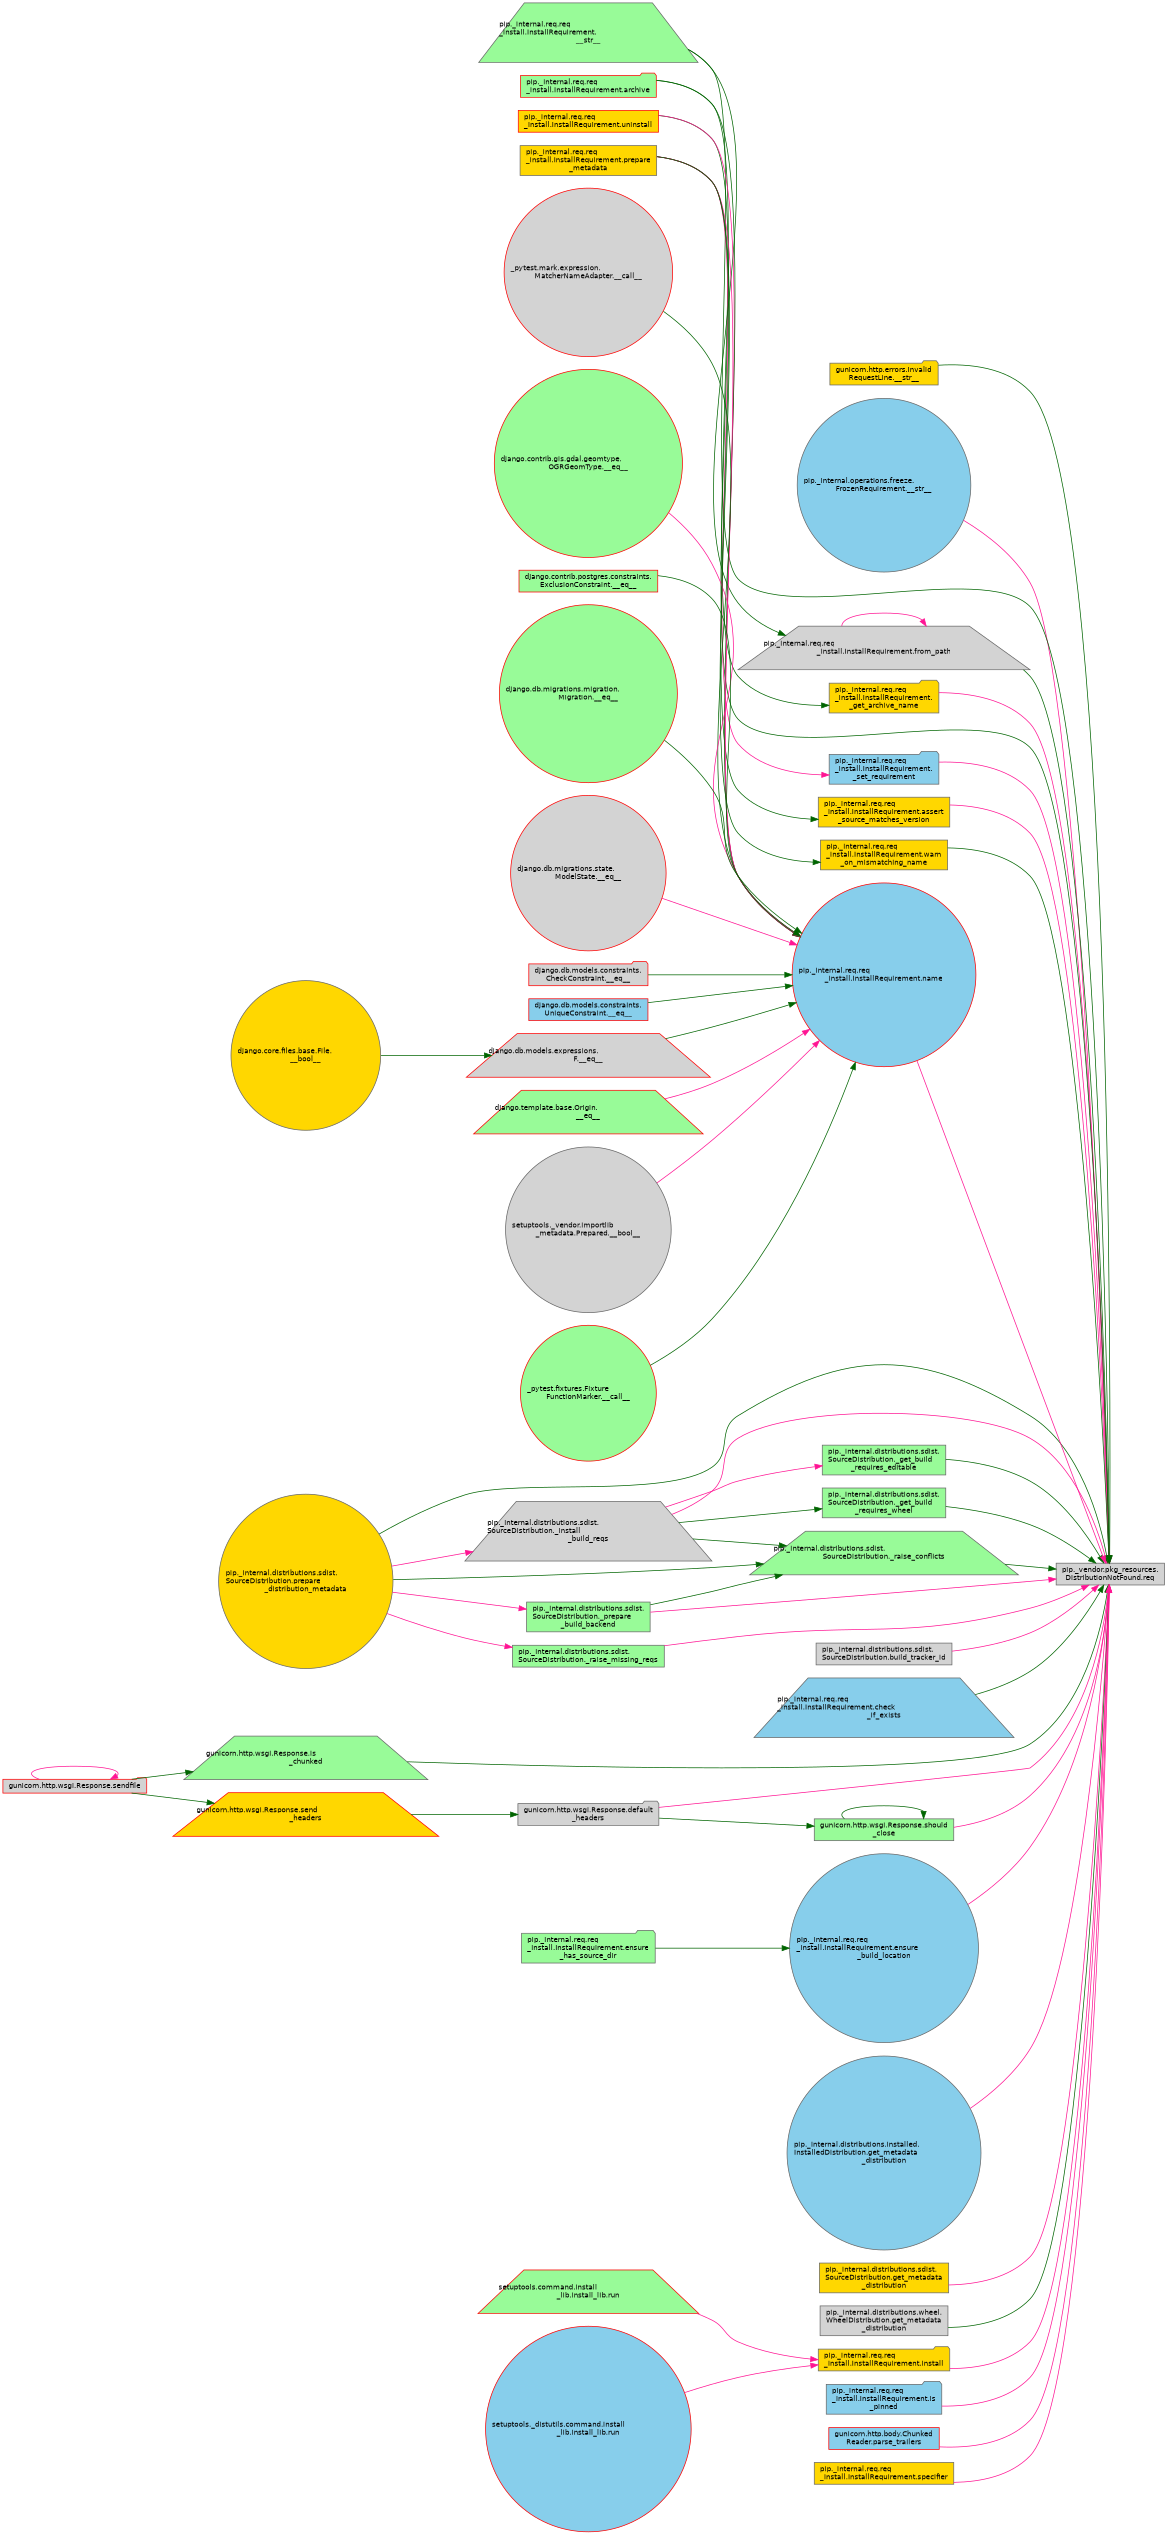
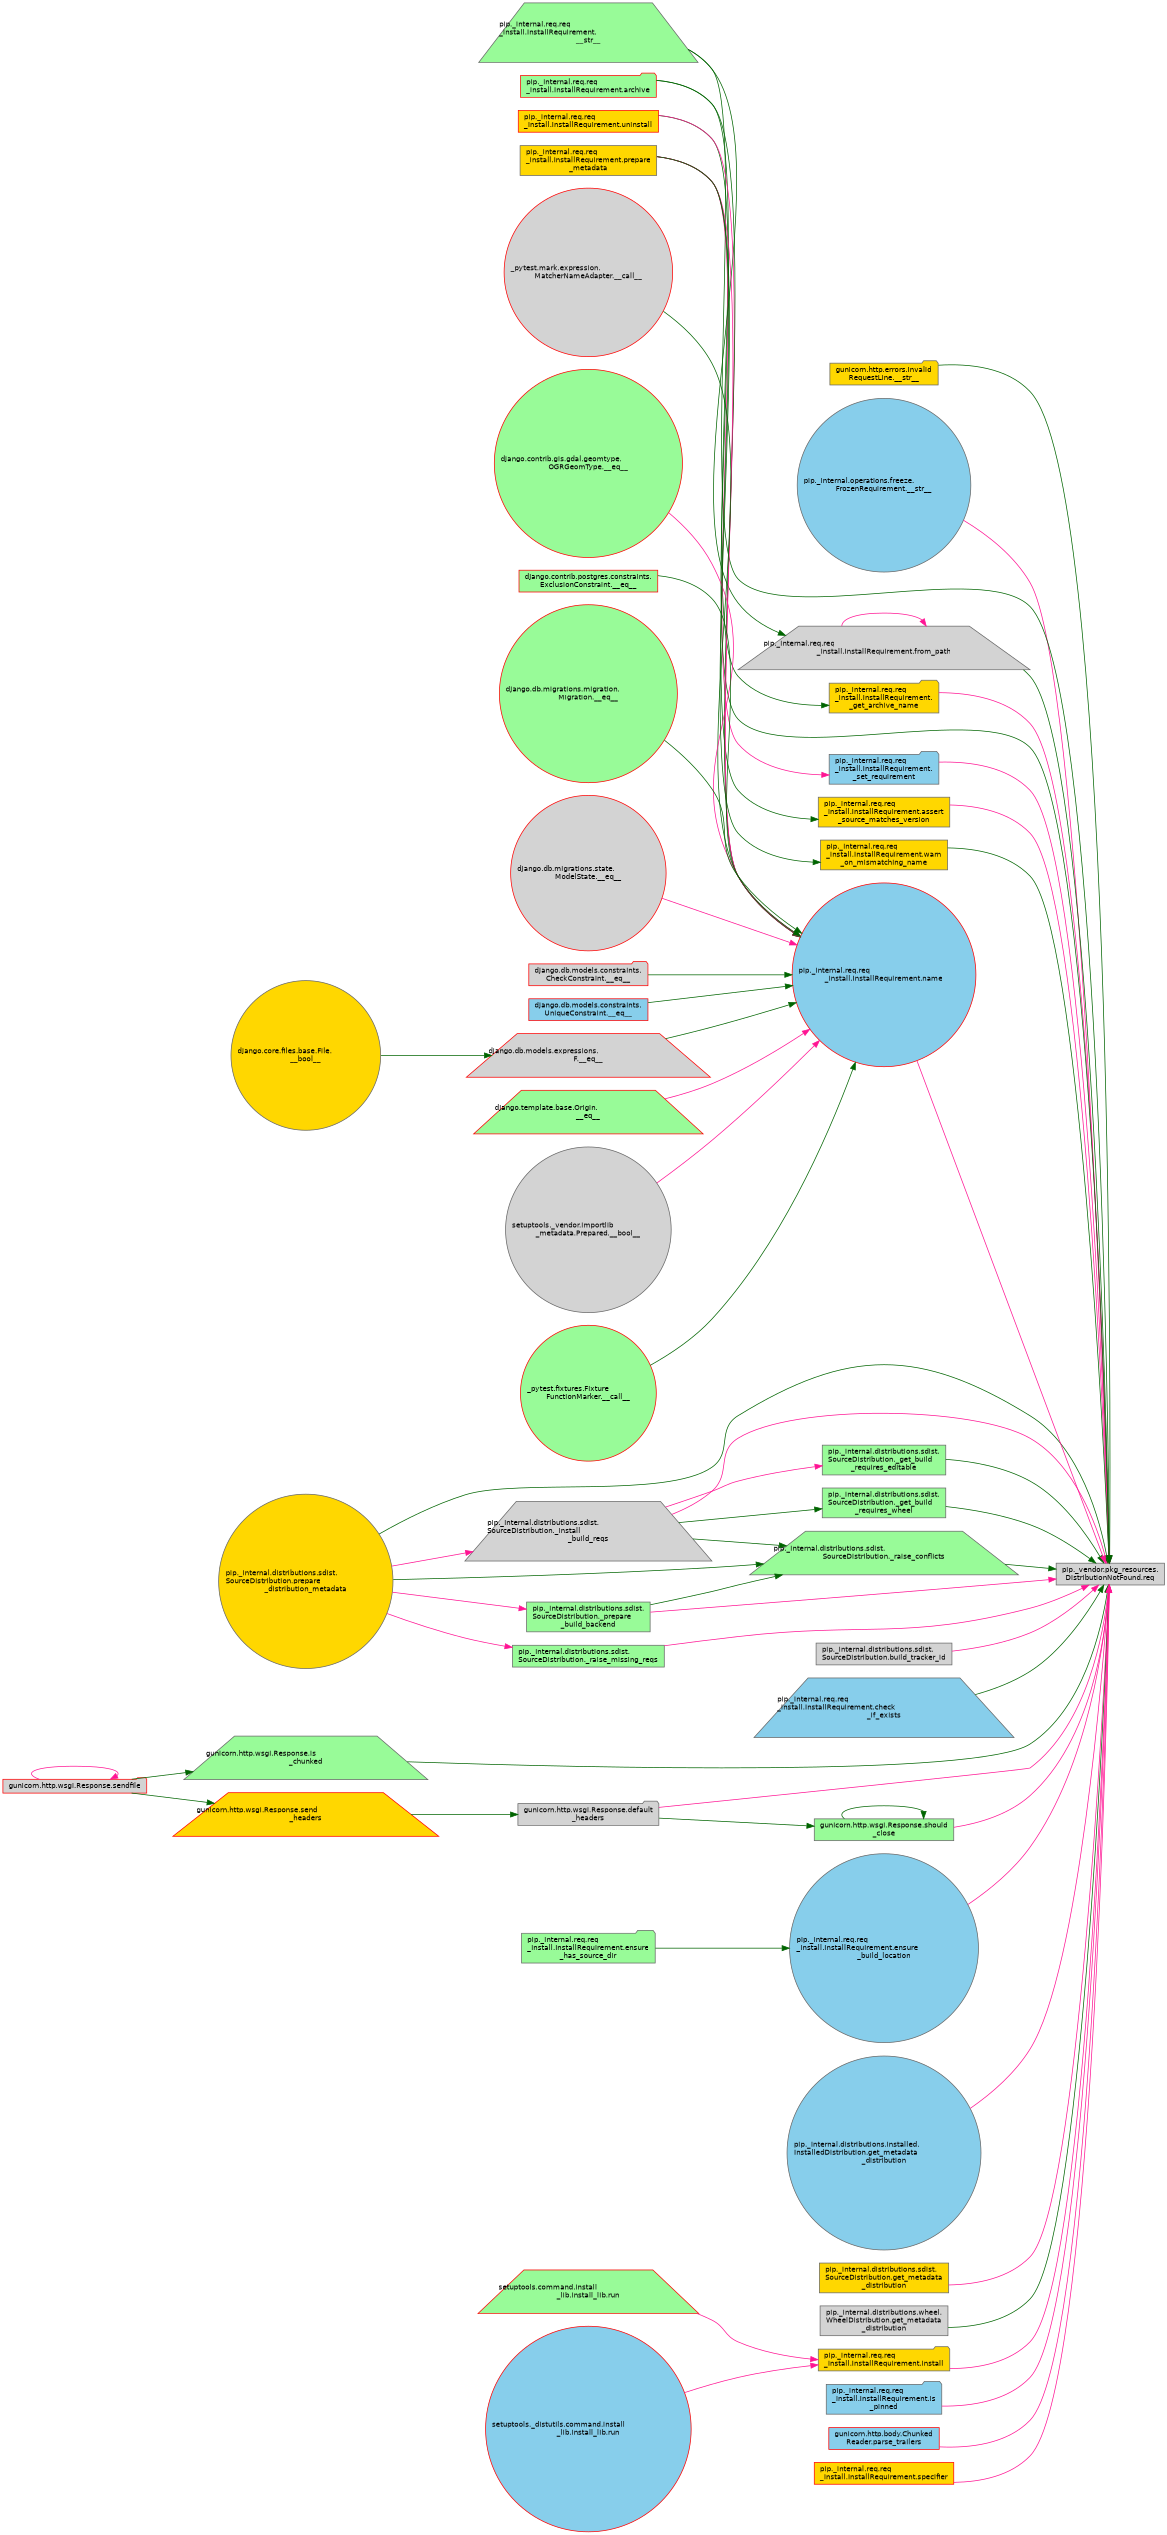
  digraph {
    rankdir=RL
    node [color=grey40 fillcolor=palegreen fontname=Helvetica fontsize=10 shape=box style=filled]
    edge [color=darkgreen dir=back fontname=Helvetica fontsize=10 labelfontname=Helvetica labelfontsize=10 style=solid]
    n1 [color=gray40 fillcolor=lightgrey fontcolor=black height=0.2 label="pip._vendor.pkg_resources.\lDistributionNotFound.req" width=0.4]
    n2 [fillcolor=gold height=0.2 label="gunicorn.http.errors.Invalid\lRequestLine.__str__" shape=folder width=0.4]
    n3 [fillcolor=skyblue height=0.2 label="pip._internal.operations.freeze.\lFrozenRequirement.__str__" shape=circle width=0.4]
    n4 [height=0.2 label="pip._internal.req.req\l_install.InstallRequirement.\l__str__" shape=trapezium width=0.4]
    n5 [fillcolor=gold height=0.2 label="pip._internal.req.req\l_install.InstallRequirement.\l_get_archive_name" shape=folder width=0.4]
    n6 [height=0.2 label="pip._internal.distributions.sdist.\lSourceDistribution._get_build\l_requires_editable" width=0.4]
    n7 [fillcolor=lightgrey height=0.2 label="pip._internal.distributions.sdist.\lSourceDistribution._install\l_build_reqs" shape=trapezium width=0.4]
    n8 [fillcolor=gold height=0.2 label="pip._internal.distributions.sdist.\lSourceDistribution.prepare\l_distribution_metadata" shape=circle width=0.4]
    n9 [height=0.2 label="pip._internal.distributions.sdist.\lSourceDistribution._get_build\l_requires_wheel" width=0.4]
    n10 [height=0.2 label="pip._internal.distributions.sdist.\lSourceDistribution._prepare\l_build_backend" width=0.4]
    n11 [height=0.2 label="pip._internal.distributions.sdist.\lSourceDistribution._raise_conflicts" shape=trapezium width=0.4]
    n12 [height=0.2 label="pip._internal.distributions.sdist.\lSourceDistribution._raise_missing_reqs" width=0.4]
    n13 [fillcolor=skyblue height=0.2 label="pip._internal.req.req\l_install.InstallRequirement.\l_set_requirement" shape=folder width=0.4]
    n14 [fillcolor=gold height=0.2 label="pip._internal.req.req\l_install.InstallRequirement.assert\l_source_matches_version" width=0.4]
    n15 [fillcolor=lightgrey height=0.2 label="pip._internal.distributions.sdist.\lSourceDistribution.build_tracker_id" width=0.4]
    n16 [fillcolor=skyblue height=0.2 label="pip._internal.req.req\l_install.InstallRequirement.check\l_if_exists" shape=trapezium width=0.4]
    n17 [fillcolor=lightgrey height=0.2 label="gunicorn.http.wsgi.Response.default\l_headers" shape=folder width=0.4]
    n18 [fillcolor=skyblue height=0.2 label="pip._internal.req.req\l_install.InstallRequirement.ensure\l_build_location" shape=circle width=0.4]
    n19 [fillcolor=lightgrey height=0.2 label="pip._internal.req.req\l_install.InstallRequirement.from_path" shape=trapezium width=0.4]
    n20 [fillcolor=skyblue height=0.2 label="pip._internal.distributions.installed.\lInstalledDistribution.get_metadata\l_distribution" shape=circle width=0.4]
    n21 [fillcolor=gold height=0.2 label="pip._internal.distributions.sdist.\lSourceDistribution.get_metadata\l_distribution" width=0.4]
    n22 [fillcolor=lightgrey height=0.2 label="pip._internal.distributions.wheel.\lWheelDistribution.get_metadata\l_distribution" width=0.4]
    n23 [fillcolor=gold height=0.2 label="pip._internal.req.req\l_install.InstallRequirement.install" shape=folder width=0.4]
    n24 [height=0.2 label="gunicorn.http.wsgi.Response.is\l_chunked" shape=trapezium width=0.4]
    n25 [fillcolor=skyblue height=0.2 label="pip._internal.req.req\l_install.InstallRequirement.is\l_pinned" shape=folder width=0.4]
    n26 [color=red fillcolor=skyblue height=0.2 label="pip._internal.req.req\l_install.InstallRequirement.name" shape=circle width=0.4]
    n27 [color=red fillcolor=gold height=0.2 label="pip._internal.req.req\l_install.InstallRequirement.uninstall" width=0.4]
    n28 [color=red fillcolor=skyblue height=0.2 label="gunicorn.http.body.Chunked\lReader.parse_trailers" width=0.4]
    n29 [height=0.2 label="gunicorn.http.wsgi.Response.should\l_close" width=0.4]
-   n30 [fillcolor=gold height=0.2 label="pip._internal.req.req\l_install.InstallRequirement.specifier" width=0.4]
+   n30 [color=red fillcolor=gold height=0.2 label="pip._internal.req.req\l_install.InstallRequirement.specifier" width=0.4]
    n31 [fillcolor=gold height=0.2 label="pip._internal.req.req\l_install.InstallRequirement.warn\l_on_mismatching_name" width=0.4]
    n32 [color=red height=0.2 label="pip._internal.req.req\l_install.InstallRequirement.archive" shape=folder width=0.4]
    n33 [fillcolor=gold height=0.2 label="pip._internal.req.req\l_install.InstallRequirement.prepare\l_metadata" width=0.4]
    n34 [color=red fillcolor=gold height=0.2 label="gunicorn.http.wsgi.Response.send\l_headers" shape=trapezium width=0.4]
    n35 [height=0.2 label="pip._internal.req.req\l_install.InstallRequirement.ensure\l_has_source_dir" shape=folder width=0.4]
    n36 [color=red fillcolor=skyblue height=0.2 label="setuptools._distutils.command.install\l_lib.install_lib.run" shape=circle width=0.4]
    n37 [color=red height=0.2 label="setuptools.command.install\l_lib.install_lib.run" shape=trapezium width=0.4]
    n38 [color=red fillcolor=lightgrey height=0.2 label="gunicorn.http.wsgi.Response.sendfile" shape=folder width=0.4]
    n39 [fillcolor=lightgrey height=0.2 label="setuptools._vendor.importlib\l_metadata.Prepared.__bool__" shape=circle width=0.4]
    n40 [color=red height=0.2 label="_pytest.fixtures.Fixture\lFunctionMarker.__call__" shape=circle width=0.4]
    n41 [color=red fillcolor=lightgrey height=0.2 label="_pytest.mark.expression.\lMatcherNameAdapter.__call__" shape=circle width=0.4]
    n42 [color=red height=0.2 label="django.contrib.gis.gdal.geomtype.\lOGRGeomType.__eq__" shape=circle width=0.4]
    n43 [color=red height=0.2 label="django.contrib.postgres.constraints.\lExclusionConstraint.__eq__" width=0.4]
    n44 [color=red height=0.2 label="django.db.migrations.migration.\lMigration.__eq__" shape=circle width=0.4]
    n45 [color=red fillcolor=lightgrey height=0.2 label="django.db.migrations.state.\lModelState.__eq__" shape=circle width=0.4]
    n46 [color=red fillcolor=lightgrey height=0.2 label="django.db.models.constraints.\lCheckConstraint.__eq__" shape=folder width=0.4]
    n47 [color=red fillcolor=skyblue height=0.2 label="django.db.models.constraints.\lUniqueConstraint.__eq__" width=0.4]
    n48 [color=red fillcolor=lightgrey height=0.2 label="django.db.models.expressions.\lF.__eq__" shape=trapezium width=0.4]
    n49 [color=red height=0.2 label="django.template.base.Origin.\l__eq__" shape=trapezium width=0.4]
    n50 [fillcolor=gold height=0.2 label="django.core.files.base.File.\l__bool__" shape=circle width=0.4]
    n1 -> n2
    n1 -> n3 [color=deeppink]
    n1 -> n4
    n1 -> n5 [color=deeppink]
    n1 -> n6
    n1 -> n7 [color=deeppink]
    n1 -> n8
    n1 -> n9
    n1 -> n10 [color=deeppink]
    n1 -> n11
    n1 -> n12 [color=deeppink]
    n1 -> n13 [color=deeppink]
    n1 -> n14 [color=deeppink]
    n1 -> n15 [color=deeppink]
    n1 -> n16
    n1 -> n17 [color=deeppink]
    n1 -> n18 [color=deeppink]
    n1 -> n19
    n1 -> n20 [color=deeppink]
    n1 -> n21 [color=deeppink]
    n1 -> n22
    n1 -> n23 [color=deeppink]
    n1 -> n24
    n1 -> n25 [color=deeppink]
    n1 -> n26 [color=deeppink]
    n1 -> n27
    n1 -> n28 [color=deeppink]
    n1 -> n29 [color=deeppink]
    n1 -> n30 [color=deeppink]
    n1 -> n31
    n5 -> n32
    n6 -> n7 [color=deeppink]
    n7 -> n8 [color=deeppink]
    n9 -> n7
    n10 -> n8 [color=deeppink]
    n11 -> n7
    n11 -> n8
    n11 -> n10
    n12 -> n8 [color=deeppink]
    n13 -> n33 [color=deeppink]
    n14 -> n33
    n17 -> n34
    n18 -> n35
    n19 -> n4
    n19 -> n19 [color=deeppink]
    n23 -> n36 [color=deeppink]
    n23 -> n37 [color=deeppink]
    n24 -> n38
    n26 -> n27 [color=deeppink]
    n26 -> n32
    n26 -> n33 [color=deeppink]
    n26 -> n39 [color=deeppink]
    n26 -> n40
    n26 -> n41
    n26 -> n42 [color=deeppink]
    n26 -> n43
    n26 -> n44
    n26 -> n45 [color=deeppink]
    n26 -> n46
    n26 -> n47
    n26 -> n48
    n26 -> n49 [color=deeppink]
    n29 -> n17
    n29 -> n29
    n31 -> n33
    n34 -> n38
    n38 -> n38 [color=deeppink]
    n48 -> n50
  }
